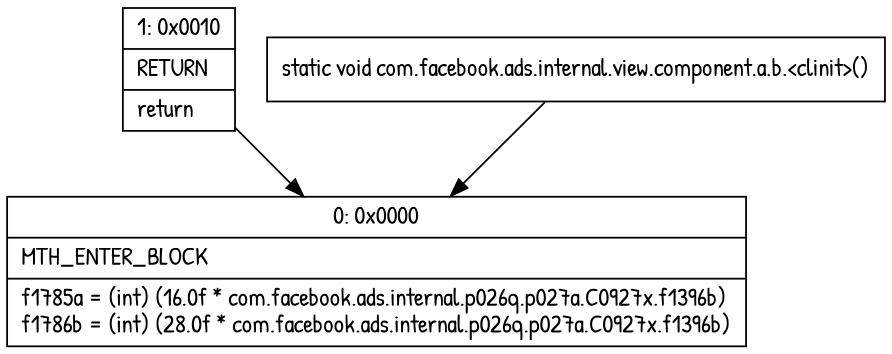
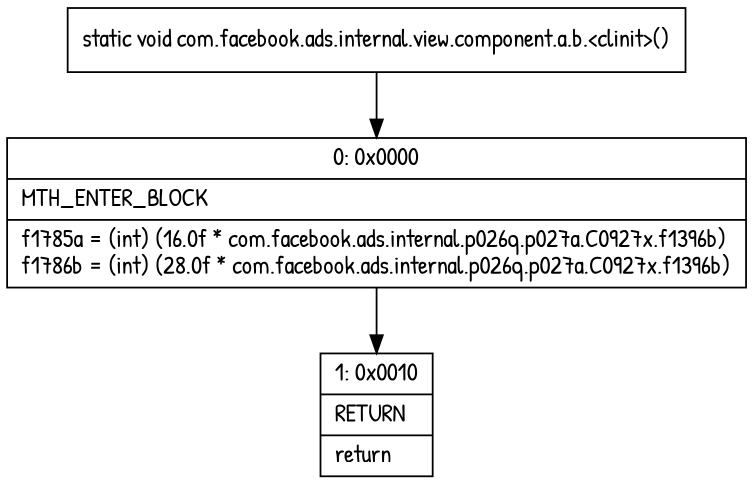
  digraph {
    fontname="Patrick Hand"
    node [shape=record fontname="Patrick Hand"]
    edge [fontname="Patrick Hand"]
    n1 [label="{0\:\ 0x0000|MTH_ENTER_BLOCK\l|f1785a = (int) (16.0f * com.facebook.ads.internal.p026q.p027a.C0927x.f1396b)\lf1786b = (int) (28.0f * com.facebook.ads.internal.p026q.p027a.C0927x.f1396b)\l}"]
    n2 [label="{1\:\ 0x0010|RETURN\l|return\l}"]
    n3 [label="{static void com.facebook.ads.internal.view.component.a.b.\<clinit\>() }"]
-   n2 -> n1
+   n1 -> n2
    n3 -> n1
  }
